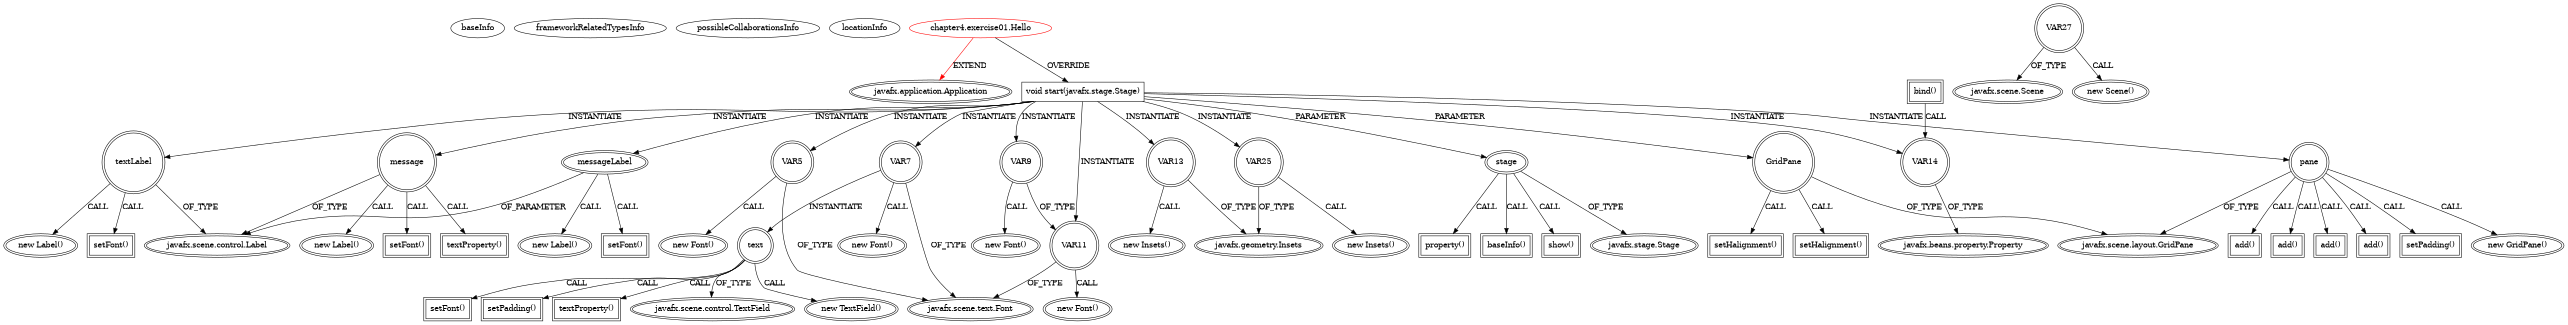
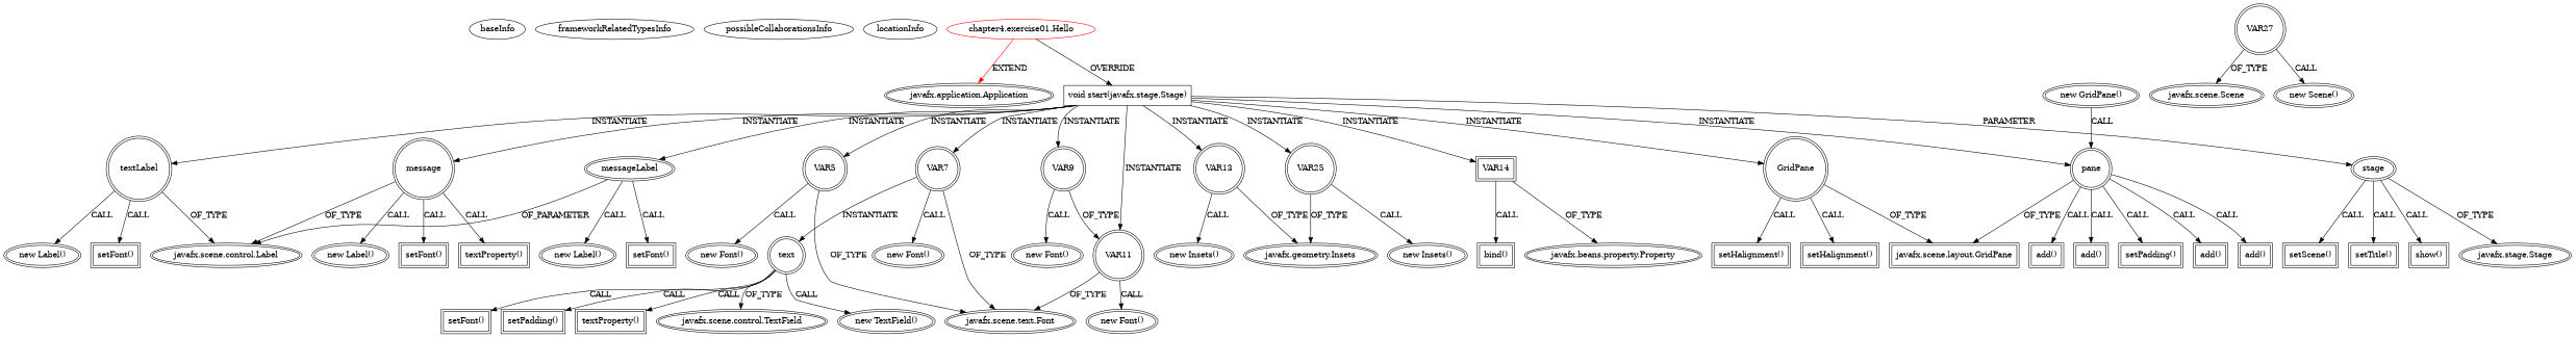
  digraph {
    node [isFrameworkType=true vertexType=INSIDE_CALL peripheries=2]
    baseInfo [category=extension_graph graphId=4500 isAnonymous=false possibleRelation=false isFrameworkType="" vertexType="" peripheries=""]
    frameworkRelatedTypesInfo [0="javafx.application.Application" isFrameworkType="" vertexType="" peripheries=""]
    possibleCollaborationsInfo [isFrameworkType="" vertexType="" peripheries=""]
    locationInfo [contextSignature=Hello filePath="/tatsuyafw-java8-training/java8-training-master/src/chapter4/exercise01/Hello.java" graphId=4500 projectName="tatsuyafw-java8-training" isFrameworkType="" vertexType="" peripheries=""]
    n5 [color=red isFrameworkType=false label="chapter4.exercise01.Hello" vertexType=ROOT_CLIENT_CLASS_DECLARATION peripheries=""]
    n6 [label="javafx.application.Application" vertexType=FRAMEWORK_CLASS_TYPE]
    n7 [isFrameworkType=false label="void start(javafx.stage.Stage)" shape=box vertexType=OVERRIDING_METHOD_DECLARATION peripheries=""]
    n8 [label=stage vertexType=PARAMETER_DECLARATION]
    n9 [label=messageLabel shape=ellipse vertexType=VARIABLE_EXPRESION]
    n10 [label=textLabel shape=circle vertexType=VARIABLE_EXPRESION]
    n11 [label=message shape=circle vertexType=VARIABLE_EXPRESION]
    n12 [label=VAR5 shape=circle vertexType=VARIABLE_EXPRESION]
    n13 [label=VAR7 shape=circle vertexType=VARIABLE_EXPRESION]
    n14 [label=VAR9 shape=circle vertexType=VARIABLE_EXPRESION]
    n15 [label=VAR11 shape=circle vertexType=VARIABLE_EXPRESION]
    n16 [label=VAR13 shape=circle vertexType=VARIABLE_EXPRESION]
-   n17 [label=VAR14 shape=circle vertexType=VARIABLE_EXPRESION]
+   n17 [label=VAR14 shape=box vertexType=VARIABLE_EXPRESION]
    n18 [label=pane shape=circle vertexType=VARIABLE_EXPRESION]
    n19 [label=GridPane shape=circle vertexType=VARIABLE_EXPRESION]
    n20 [label=VAR25 shape=circle vertexType=VARIABLE_EXPRESION]
    n21 [label="javafx.stage.Stage" vertexType=FRAMEWORK_CLASS_TYPE]
-   n22 [label="property()" shape=box]
-   n23 [label="baseInfo()" shape=box]
+   n22 [label="setScene()" shape=box]
+   n23 [label="setTitle()" shape=box]
    n24 [label="show()" shape=box]
    n25 [label="javafx.scene.control.Label" vertexType=FRAMEWORK_CLASS_TYPE]
    n26 [label="new Label()" vertexType=CONSTRUCTOR_CALL]
    n27 [label="setFont()" shape=box]
    n28 [label="new Label()" vertexType=CONSTRUCTOR_CALL]
    n29 [label="setFont()" shape=box]
    n30 [label="new Label()" vertexType=CONSTRUCTOR_CALL]
    n31 [label="setFont()" shape=box]
    n32 [label="textProperty()" shape=box]
    n33 [label=text shape=circle vertexType=VARIABLE_EXPRESION]
    n34 [label="javafx.scene.control.TextField" vertexType=FRAMEWORK_CLASS_TYPE]
    n35 [label="new TextField()" vertexType=CONSTRUCTOR_CALL]
    n36 [label="setFont()" shape=box]
    n37 [label="setPadding()" shape=box]
    n38 [label="textProperty()" shape=box]
    n39 [label="javafx.scene.text.Font" vertexType=FRAMEWORK_CLASS_TYPE]
    n40 [label="new Font()" vertexType=CONSTRUCTOR_CALL]
    n41 [label="new Font()" vertexType=CONSTRUCTOR_CALL]
    n42 [label="new Font()" vertexType=CONSTRUCTOR_CALL]
    n43 [label="new Font()" vertexType=CONSTRUCTOR_CALL]
    n44 [label="javafx.geometry.Insets" vertexType=FRAMEWORK_CLASS_TYPE]
    n45 [label="new Insets()" vertexType=CONSTRUCTOR_CALL]
    n46 [label="javafx.beans.property.Property" vertexType=FRAMEWORK_INTERFACE_TYPE]
    n47 [label="bind()" shape=box]
-   n48 [label="javafx.scene.layout.GridPane" vertexType=FRAMEWORK_CLASS_TYPE]
+   n48 [label="javafx.scene.layout.GridPane" vertexType=FRAMEWORK_CLASS_TYPE shape=box]
    n49 [label="new GridPane()" vertexType=CONSTRUCTOR_CALL]
    n50 [label="add()" shape=box]
    n51 [label="add()" shape=box]
    n52 [label="add()" shape=box]
    n53 [label="add()" shape=box]
    n54 [label="setPadding()" shape=box]
    n55 [label="setHalignment()" shape=box]
    n56 [label="setHalignment()" shape=box]
    n57 [label="new Insets()" vertexType=CONSTRUCTOR_CALL]
    n58 [label=VAR27 shape=circle vertexType=VARIABLE_EXPRESION]
    n59 [label="javafx.scene.Scene" vertexType=FRAMEWORK_CLASS_TYPE]
    n60 [label="new Scene()" vertexType=CONSTRUCTOR_CALL]
    n5 -> n6 [color=red label=EXTEND]
    n5 -> n7 [label=OVERRIDE]
    n7 -> n8 [label=PARAMETER]
    n7 -> n9 [label=INSTANTIATE]
    n7 -> n10 [label=INSTANTIATE]
    n7 -> n11 [label=INSTANTIATE]
    n7 -> n12 [label=INSTANTIATE]
    n7 -> n13 [label=INSTANTIATE]
    n7 -> n14 [label=INSTANTIATE]
    n7 -> n15 [label=INSTANTIATE]
    n7 -> n16 [label=INSTANTIATE]
    n7 -> n17 [label=INSTANTIATE]
    n7 -> n18 [label=INSTANTIATE]
-   n7 -> n19 [label=PARAMETER]
+   n7 -> n19 [label=INSTANTIATE]
    n7 -> n20 [label=INSTANTIATE]
    n8 -> n21 [label=OF_TYPE]
    n8 -> n22 [label=CALL]
    n8 -> n23 [label=CALL]
    n8 -> n24 [label=CALL]
    n9 -> n25 [label=OF_PARAMETER]
    n9 -> n26 [label=CALL]
    n9 -> n27 [label=CALL]
    n10 -> n25 [label=OF_TYPE]
    n10 -> n28 [label=CALL]
    n10 -> n29 [label=CALL]
    n11 -> n25 [label=OF_TYPE]
    n11 -> n30 [label=CALL]
    n11 -> n31 [label=CALL]
    n11 -> n32 [label=CALL]
    n12 -> n39 [label=OF_TYPE]
    n12 -> n40 [label=CALL]
    n13 -> n33 [label=INSTANTIATE]
    n13 -> n39 [label=OF_TYPE]
    n13 -> n41 [label=CALL]
    n14 -> n15 [label=OF_TYPE]
    n14 -> n42 [label=CALL]
    n15 -> n39 [label=OF_TYPE]
    n15 -> n43 [label=CALL]
    n16 -> n44 [label=OF_TYPE]
    n16 -> n45 [label=CALL]
    n17 -> n46 [label=OF_TYPE]
-   n47 -> n17 [label=CALL]
+   n17 -> n47 [label=CALL]
    n18 -> n48 [label=OF_TYPE]
-   n18 -> n49 [label=CALL]
+   n49 -> n18 [label=CALL]
    n18 -> n50 [label=CALL]
    n18 -> n51 [label=CALL]
    n18 -> n52 [label=CALL]
    n18 -> n53 [label=CALL]
    n18 -> n54 [label=CALL]
    n19 -> n48 [label=OF_TYPE]
    n19 -> n55 [label=CALL]
    n19 -> n56 [label=CALL]
    n20 -> n44 [label=OF_TYPE]
    n20 -> n57 [label=CALL]
    n33 -> n34 [label=OF_TYPE]
    n33 -> n35 [label=CALL]
    n33 -> n36 [label=CALL]
    n33 -> n37 [label=CALL]
    n33 -> n38 [label=CALL]
    n58 -> n59 [label=OF_TYPE]
    n58 -> n60 [label=CALL]
  }
